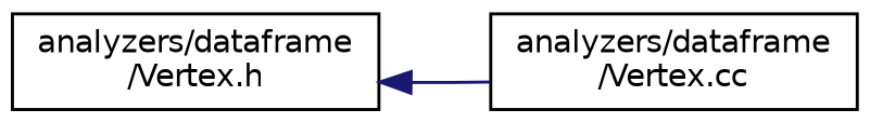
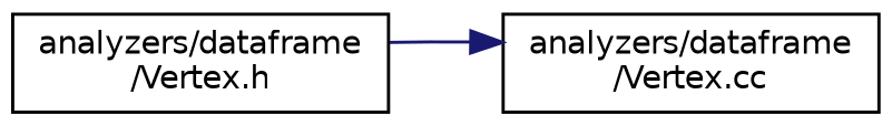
  digraph {
    rankdir=LR
    node [color=black fillcolor=white fontname=Helvetica fontsize=10 shape=record style=filled]
    n1 [fontcolor=black height=0.2 label="analyzers/dataframe\l/Vertex.h" width=0.4]
    n2 [height=0.2 label="analyzers/dataframe\l/Vertex.cc" width=0.4]
-   n1 -> n2 [color=midnightblue dir=back fontname=Helvetica fontsize=10 labelfontname=Helvetica labelfontsize=10 style=solid]
+   n2 -> n1 [color=midnightblue dir=back fontname=Helvetica fontsize=10 labelfontname=Helvetica labelfontsize=10 style=solid]
  }
